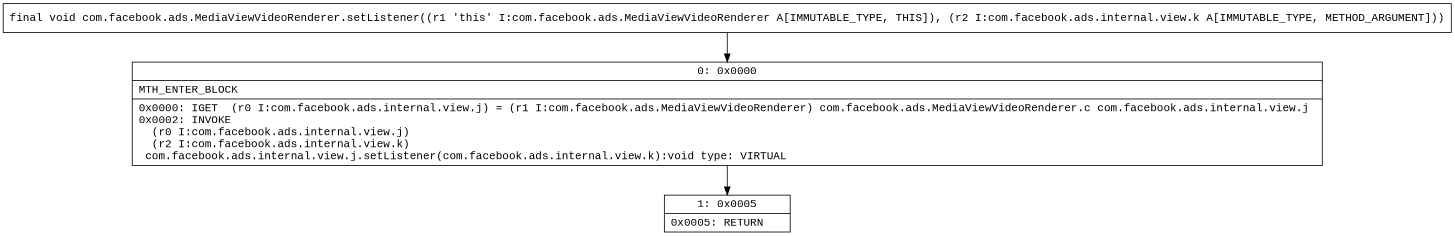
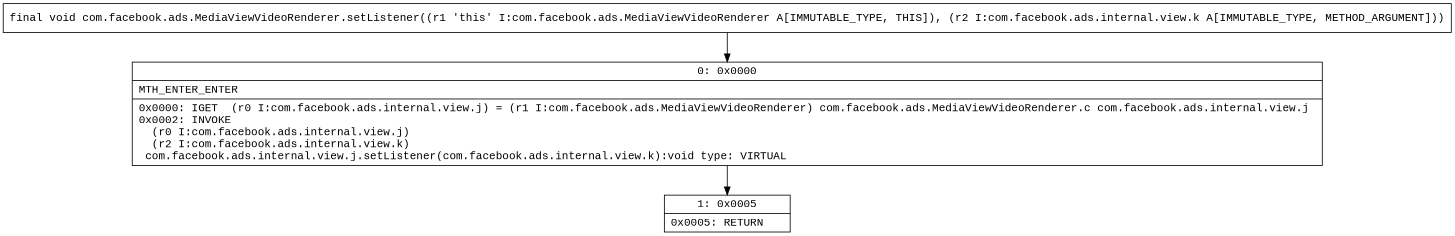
  digraph {
    fontname="Liberation Mono"
    node [shape=record fontname="Liberation Mono"]
    edge [fontname="Liberation Mono"]
-   n1 [label="{0\:\ 0x0000|MTH_ENTER_BLOCK\l|0x0000: IGET  (r0 I:com.facebook.ads.internal.view.j) = (r1 I:com.facebook.ads.MediaViewVideoRenderer) com.facebook.ads.MediaViewVideoRenderer.c com.facebook.ads.internal.view.j \l0x0002: INVOKE  \l  (r0 I:com.facebook.ads.internal.view.j)\l  (r2 I:com.facebook.ads.internal.view.k)\l com.facebook.ads.internal.view.j.setListener(com.facebook.ads.internal.view.k):void type: VIRTUAL \l}"]
+   n1 [label="{0\:\ 0x0000|MTH_ENTER_ENTER\l|0x0000: IGET  (r0 I:com.facebook.ads.internal.view.j) = (r1 I:com.facebook.ads.MediaViewVideoRenderer) com.facebook.ads.MediaViewVideoRenderer.c com.facebook.ads.internal.view.j \l0x0002: INVOKE  \l  (r0 I:com.facebook.ads.internal.view.j)\l  (r2 I:com.facebook.ads.internal.view.k)\l com.facebook.ads.internal.view.j.setListener(com.facebook.ads.internal.view.k):void type: VIRTUAL \l}"]
    n2 [label="{1\:\ 0x0005|0x0005: RETURN   \l}"]
    n3 [label="{final void com.facebook.ads.MediaViewVideoRenderer.setListener((r1 'this' I:com.facebook.ads.MediaViewVideoRenderer A[IMMUTABLE_TYPE, THIS]), (r2 I:com.facebook.ads.internal.view.k A[IMMUTABLE_TYPE, METHOD_ARGUMENT])) }"]
    n1 -> n2
    n3 -> n1
  }
